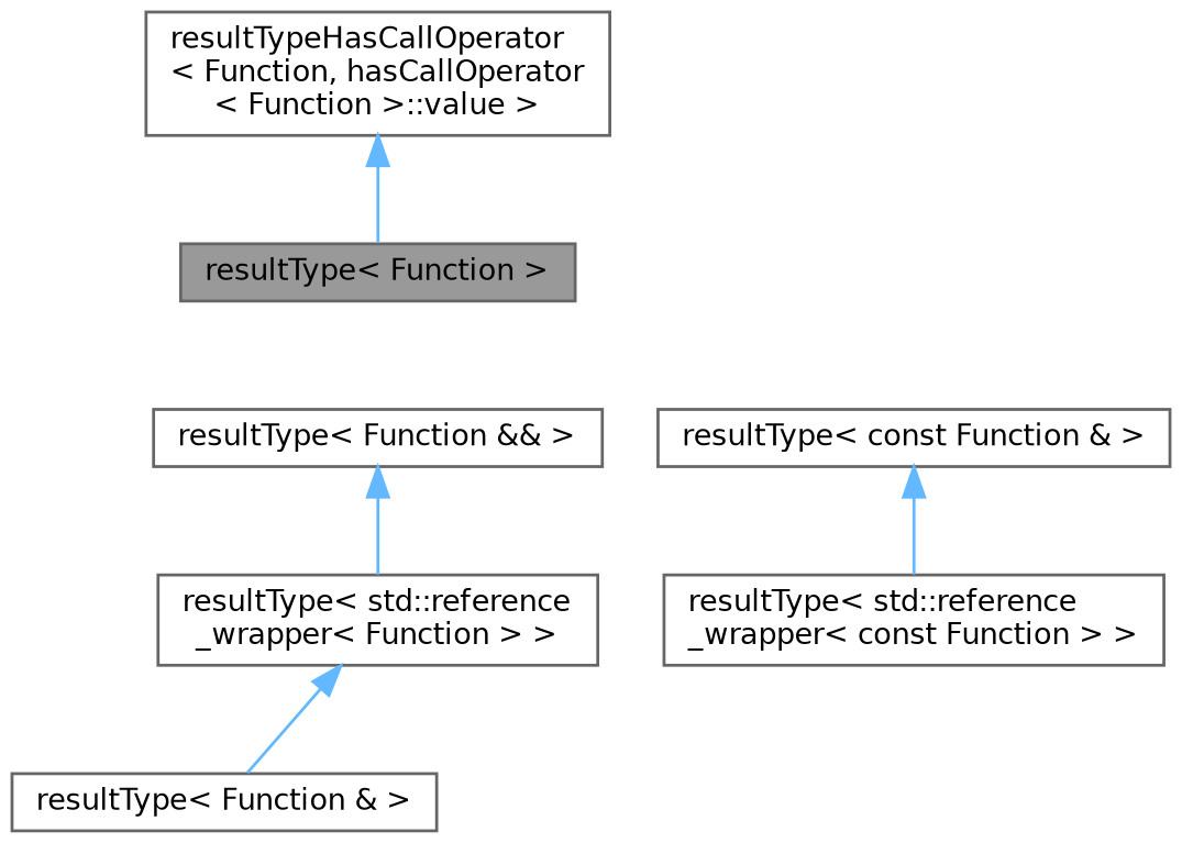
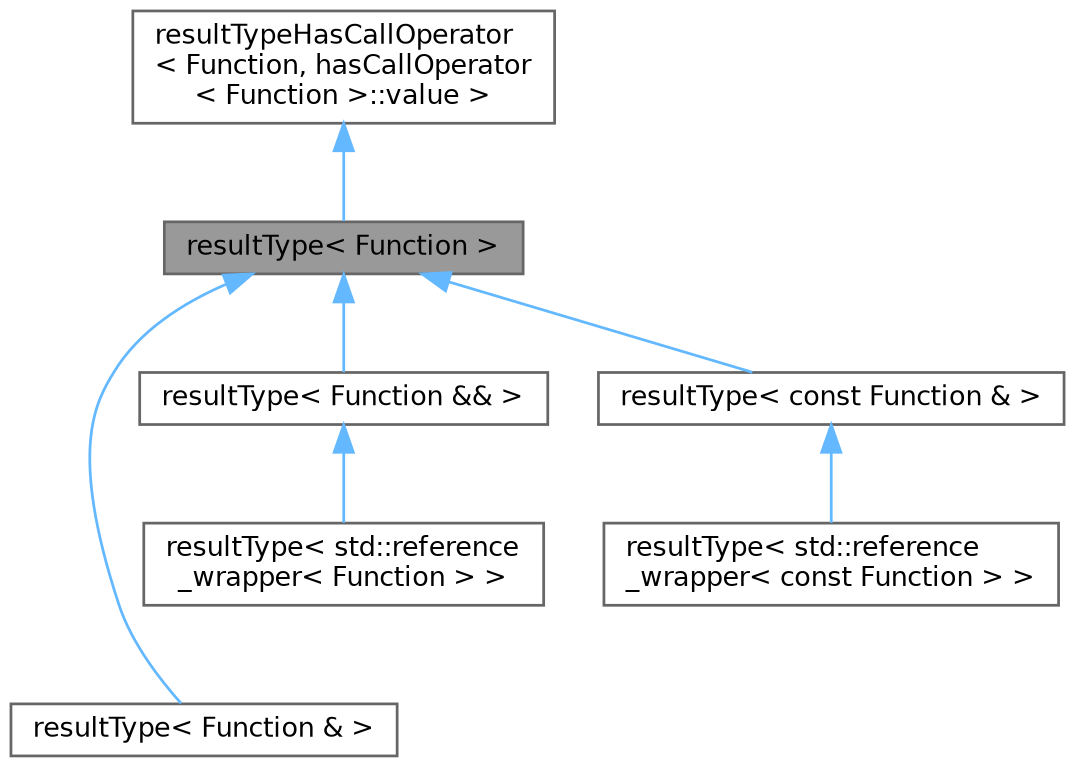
  digraph {
    rankdir=TB
    node [color=gray40 fillcolor=white fontname=Helvetica fontsize=10 shape=box style=filled]
    edge [color=steelblue1 dir=back fontname=Helvetica fontsize=10 labelfontname=Helvetica labelfontsize=10 style=solid]
    n1 [fillcolor=grey60 fontcolor=black height=0.2 label="resultType\< Function \>" width=0.4]
    n2 [height=0.2 label="resultType\< Function & \>" width=0.4]
    n3 [height=0.2 label="resultType\< Function && \>" width=0.4]
    n4 [height=0.2 label="resultType\< const Function & \>" width=0.4]
    n5 [height=0.2 label="resultType\< std::reference\l_wrapper\< Function \> \>" width=0.4]
    n6 [height=0.2 label="resultType\< std::reference\l_wrapper\< const Function \> \>" width=0.4]
    n7 [height=0.2 label="resultTypeHasCallOperator\l\< Function, hasCallOperator\l\< Function \>::value \>" width=0.4]
-   n5 -> n2
+   n1 -> n2
+   n1 -> n3
+   n1 -> n4
    n3 -> n5
    n4 -> n6
    n7 -> n1
  }
